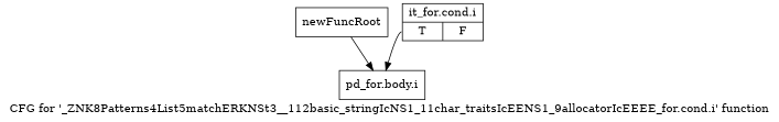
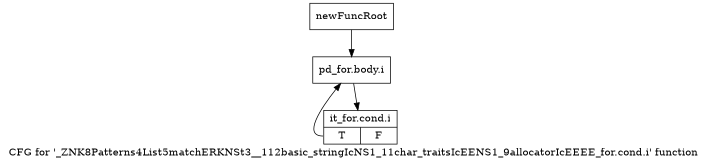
  digraph {
    label="CFG for '_ZNK8Patterns4List5matchERKNSt3__112basic_stringIcNS1_11char_traitsIcEENS1_9allocatorIcEEEE_for.cond.i' function"
    node [shape=record]
    n1 [label="{newFuncRoot}"]
    n2 [label="{pd_for.body.i}"]
    n3 [label="{it_for.cond.i|{<s0>T|<s1>F}}"]
    n1 -> n2
+   n2 -> n3
    n3 -> n2 [tailport=s0]
  }
